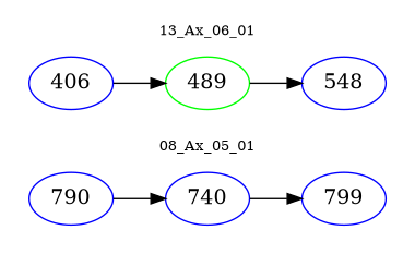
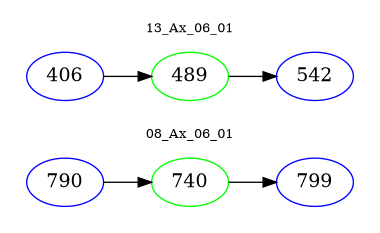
  digraph {
    rankdir=LR
    node [color=blue]
    edge [color=black]
    n1 [label=790]
-   n2 [label=740]
+   n2 [color=green label=740]
    n3 [label=799]
    n4 [label=406]
    n5 [color=green label=489]
-   n6 [label=548]
+   n6 [label=542]
    subgraph cluster_1 {
      color=white
      fontsize=10
-     label="08_Ax_05_01"
+     label="08_Ax_06_01"
      n1
      n2
      n3
    }
    subgraph cluster_2 {
      color=white
      fontsize=10
      label="13_Ax_06_01"
      n4
      n5
      n6
    }
    n1 -> n2
    n2 -> n3
    n4 -> n5
    n5 -> n6
  }
